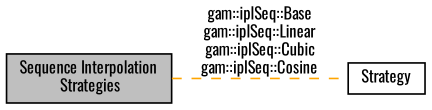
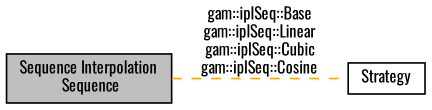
  digraph {
    rankdir=LR
    fontname=Oswald
    node [color=black fontname=Oswald fontsize=10 shape=box]
-   n1 [fillcolor=grey75 fontcolor=black height=0.2 label="Sequence Interpolation\l Strategies" style=filled width=0.4]
+   n1 [fillcolor=grey75 fontcolor=black height=0.2 label="Sequence Interpolation\l Sequence" style=filled width=0.4]
    n2 [height=0.2 label=Strategy width=0.4]
    n1 -> n2 [color=orange dir=none fontname=Oswald fontsize=10 label="gam::iplSeq::Base\ngam::iplSeq::Linear\ngam::iplSeq::Cubic\ngam::iplSeq::Cosine" labelfontname="FreeSans.ttf" labelfontsize=10 shape=plaintext style=dashed]
  }
